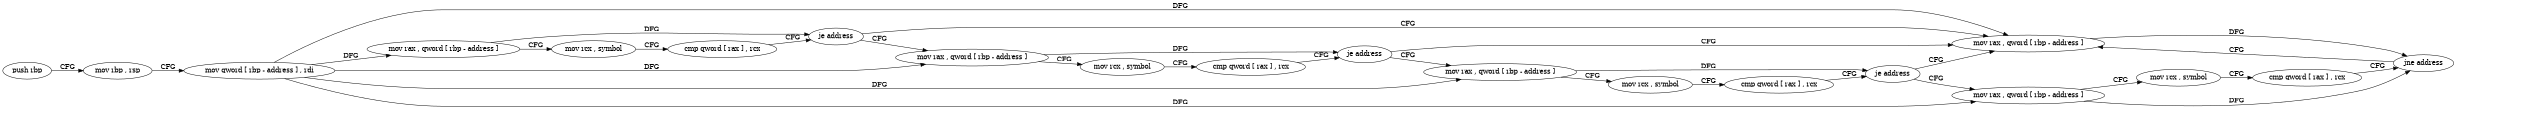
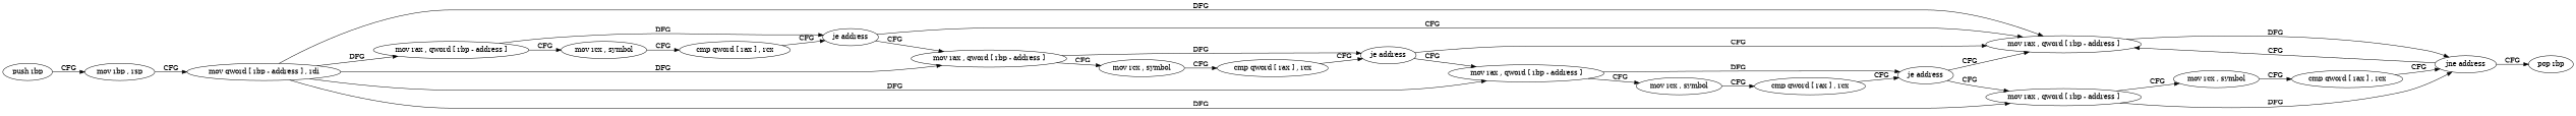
  digraph {
    rankdir=LR
    n1 [label="push rbp"]
    n2 [label="mov rbp , rsp"]
    n3 [label="mov qword [ rbp - address ] , rdi"]
    n4 [label="mov rax , qword [ rbp - address ]"]
    n5 [label="mov rax , qword [ rbp - address ]"]
    n6 [label="mov rax , qword [ rbp - address ]"]
    n7 [label="mov rax , qword [ rbp - address ]"]
    n8 [label="mov rax , qword [ rbp - address ]"]
    n9 [label="mov rcx , symbol"]
    n10 [label="je address"]
    n11 [label="jne address"]
    n12 [label="mov rcx , symbol"]
    n13 [label="je address"]
    n14 [label="mov rcx , symbol"]
    n15 [label="je address"]
    n16 [label="mov rcx , symbol"]
    n17 [label="cmp qword [ rax ] , rcx"]
+   n18 [label="pop rbp"]
    n19 [label="cmp qword [ rax ] , rcx"]
    n20 [label="cmp qword [ rax ] , rcx"]
    n21 [label="cmp qword [ rax ] , rcx"]
    n1 -> n2 [label=CFG]
    n2 -> n3 [label=CFG]
    n3 -> n4 [label=DFG]
    n3 -> n5 [label=DFG]
    n3 -> n6 [label=DFG]
    n3 -> n7 [label=DFG]
    n3 -> n8 [label=DFG]
    n4 -> n9 [label=CFG]
    n4 -> n10 [label=DFG]
    n5 -> n11 [label=DFG]
    n6 -> n12 [label=CFG]
    n6 -> n13 [label=DFG]
    n7 -> n14 [label=CFG]
    n7 -> n15 [label=DFG]
    n8 -> n11 [label=DFG]
    n8 -> n16 [label=CFG]
    n9 -> n17 [label=CFG]
    n10 -> n5 [label=CFG]
    n10 -> n6 [label=CFG]
    n11 -> n5 [label=CFG]
+   n11 -> n18 [label=CFG]
    n12 -> n19 [label=CFG]
    n13 -> n5 [label=CFG]
    n13 -> n7 [label=CFG]
    n14 -> n20 [label=CFG]
    n15 -> n5 [label=CFG]
    n15 -> n8 [label=CFG]
    n16 -> n21 [label=CFG]
    n17 -> n10 [label=CFG]
    n19 -> n13 [label=CFG]
    n20 -> n15 [label=CFG]
    n21 -> n11 [label=CFG]
  }
